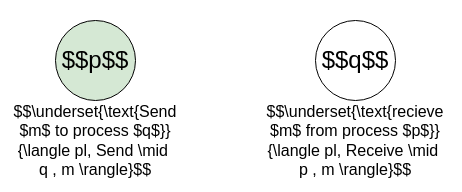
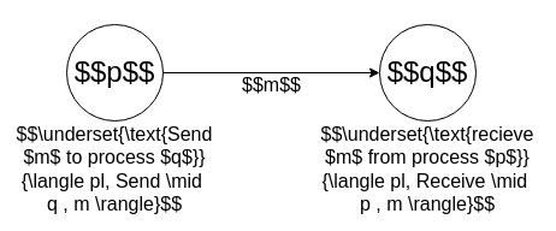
  <mxCell id="0" />
  <mxCell id="1" parent="0" />
- <mxCell id="3" value="$$p$$" style="ellipse;whiteSpace=wrap;html=1;aspect=fixed;fontSize=24;fillColor=#d5e8d4;strokeColor=#000000;" vertex="1" parent="1"><mxGeometry x="55" y="20" width="80" height="80" as="geometry" /></mxCell>
+ <mxCell id="2" value="$$m$$" style="edgeStyle=orthogonalEdgeStyle;rounded=0;orthogonalLoop=1;jettySize=auto;html=1;exitX=1;exitY=0.5;exitDx=0;exitDy=0;entryX=0;entryY=0.5;entryDx=0;entryDy=0;labelBackgroundColor=none;fontSize=16;" edge="1" parent="1" source="3" target="4"><mxGeometry y="-10" relative="1" as="geometry"><mxPoint as="offset" /></mxGeometry></mxCell>
+ <mxCell id="3" value="$$p$$" style="ellipse;whiteSpace=wrap;html=1;aspect=fixed;fontSize=24;fillColor=#ffffff;strokeColor=#000000;" vertex="1" parent="1"><mxGeometry x="55" y="20" width="80" height="80" as="geometry" /></mxCell>
  <mxCell id="4" value="$$q$$" style="ellipse;whiteSpace=wrap;html=1;aspect=fixed;fontSize=24;fillColor=#ffffff;strokeColor=#000000;" vertex="1" parent="1"><mxGeometry x="315" y="20" width="80" height="80" as="geometry" /></mxCell>
  <mxCell id="5" value="$$\underset{\text{Send $m$ to process $q$}}{\langle pl, Send \mid&amp;nbsp; q , m \rangle}$$" style="text;whiteSpace=wrap;html=1;fontSize=16;align=center;verticalAlign=middle;" vertex="1" parent="1"><mxGeometry x="20" y="110" width="150" height="60" as="geometry" /></mxCell>
  <mxCell id="6" value="$$\underset{\text{recieve $m$ from process $p$}}{\langle pl, Receive \mid&amp;nbsp; p , m \rangle}$$" style="text;html=1;strokeColor=none;fillColor=none;align=center;verticalAlign=middle;whiteSpace=wrap;rounded=0;fontSize=16;" vertex="1" parent="1"><mxGeometry x="270" y="117.5" width="170" height="45" as="geometry" /></mxCell>
